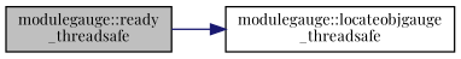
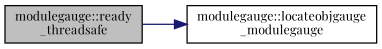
  digraph {
    rankdir=LR
    fontname="Playfair Display"
    node [color=black fontname="Playfair Display" fontsize=10 shape=record style=filled]
    n1 [fillcolor=grey75 fontcolor=black height=0.2 label="modulegauge::ready\l_threadsafe" width=0.4]
-   n2 [fillcolor=white height=0.2 label="modulegauge::locateobjgauge\l_threadsafe" width=0.4]
+   n2 [fillcolor=white height=0.2 label="modulegauge::locateobjgauge\l_modulegauge" width=0.4]
    n1 -> n2 [color=midnightblue fontname="Playfair Display" fontsize=10 labelfontname=Helvetica labelfontsize=10 style=solid]
  }
